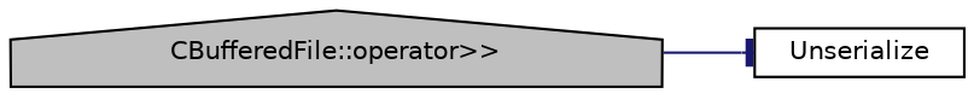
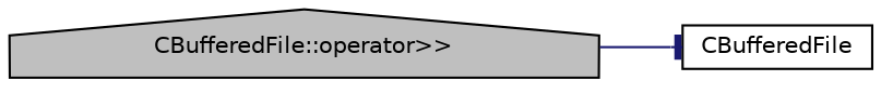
  digraph {
    rankdir=LR
    node [color=black fontname=Helvetica fontsize=10 style=filled]
    n1 [fillcolor=grey75 fontcolor=black height=0.2 label="CBufferedFile::operator\>\>" shape=house width=0.4]
-   n2 [fillcolor=white height=0.2 label=Unserialize shape=box width=0.4]
+   n2 [fillcolor=white height=0.2 label=CBufferedFile shape=box width=0.4]
    n1 -> n2 [color=midnightblue fontname=Helvetica fontsize=10 labelfontname=Helvetica labelfontsize=10 style=solid arrowhead=tee]
  }
